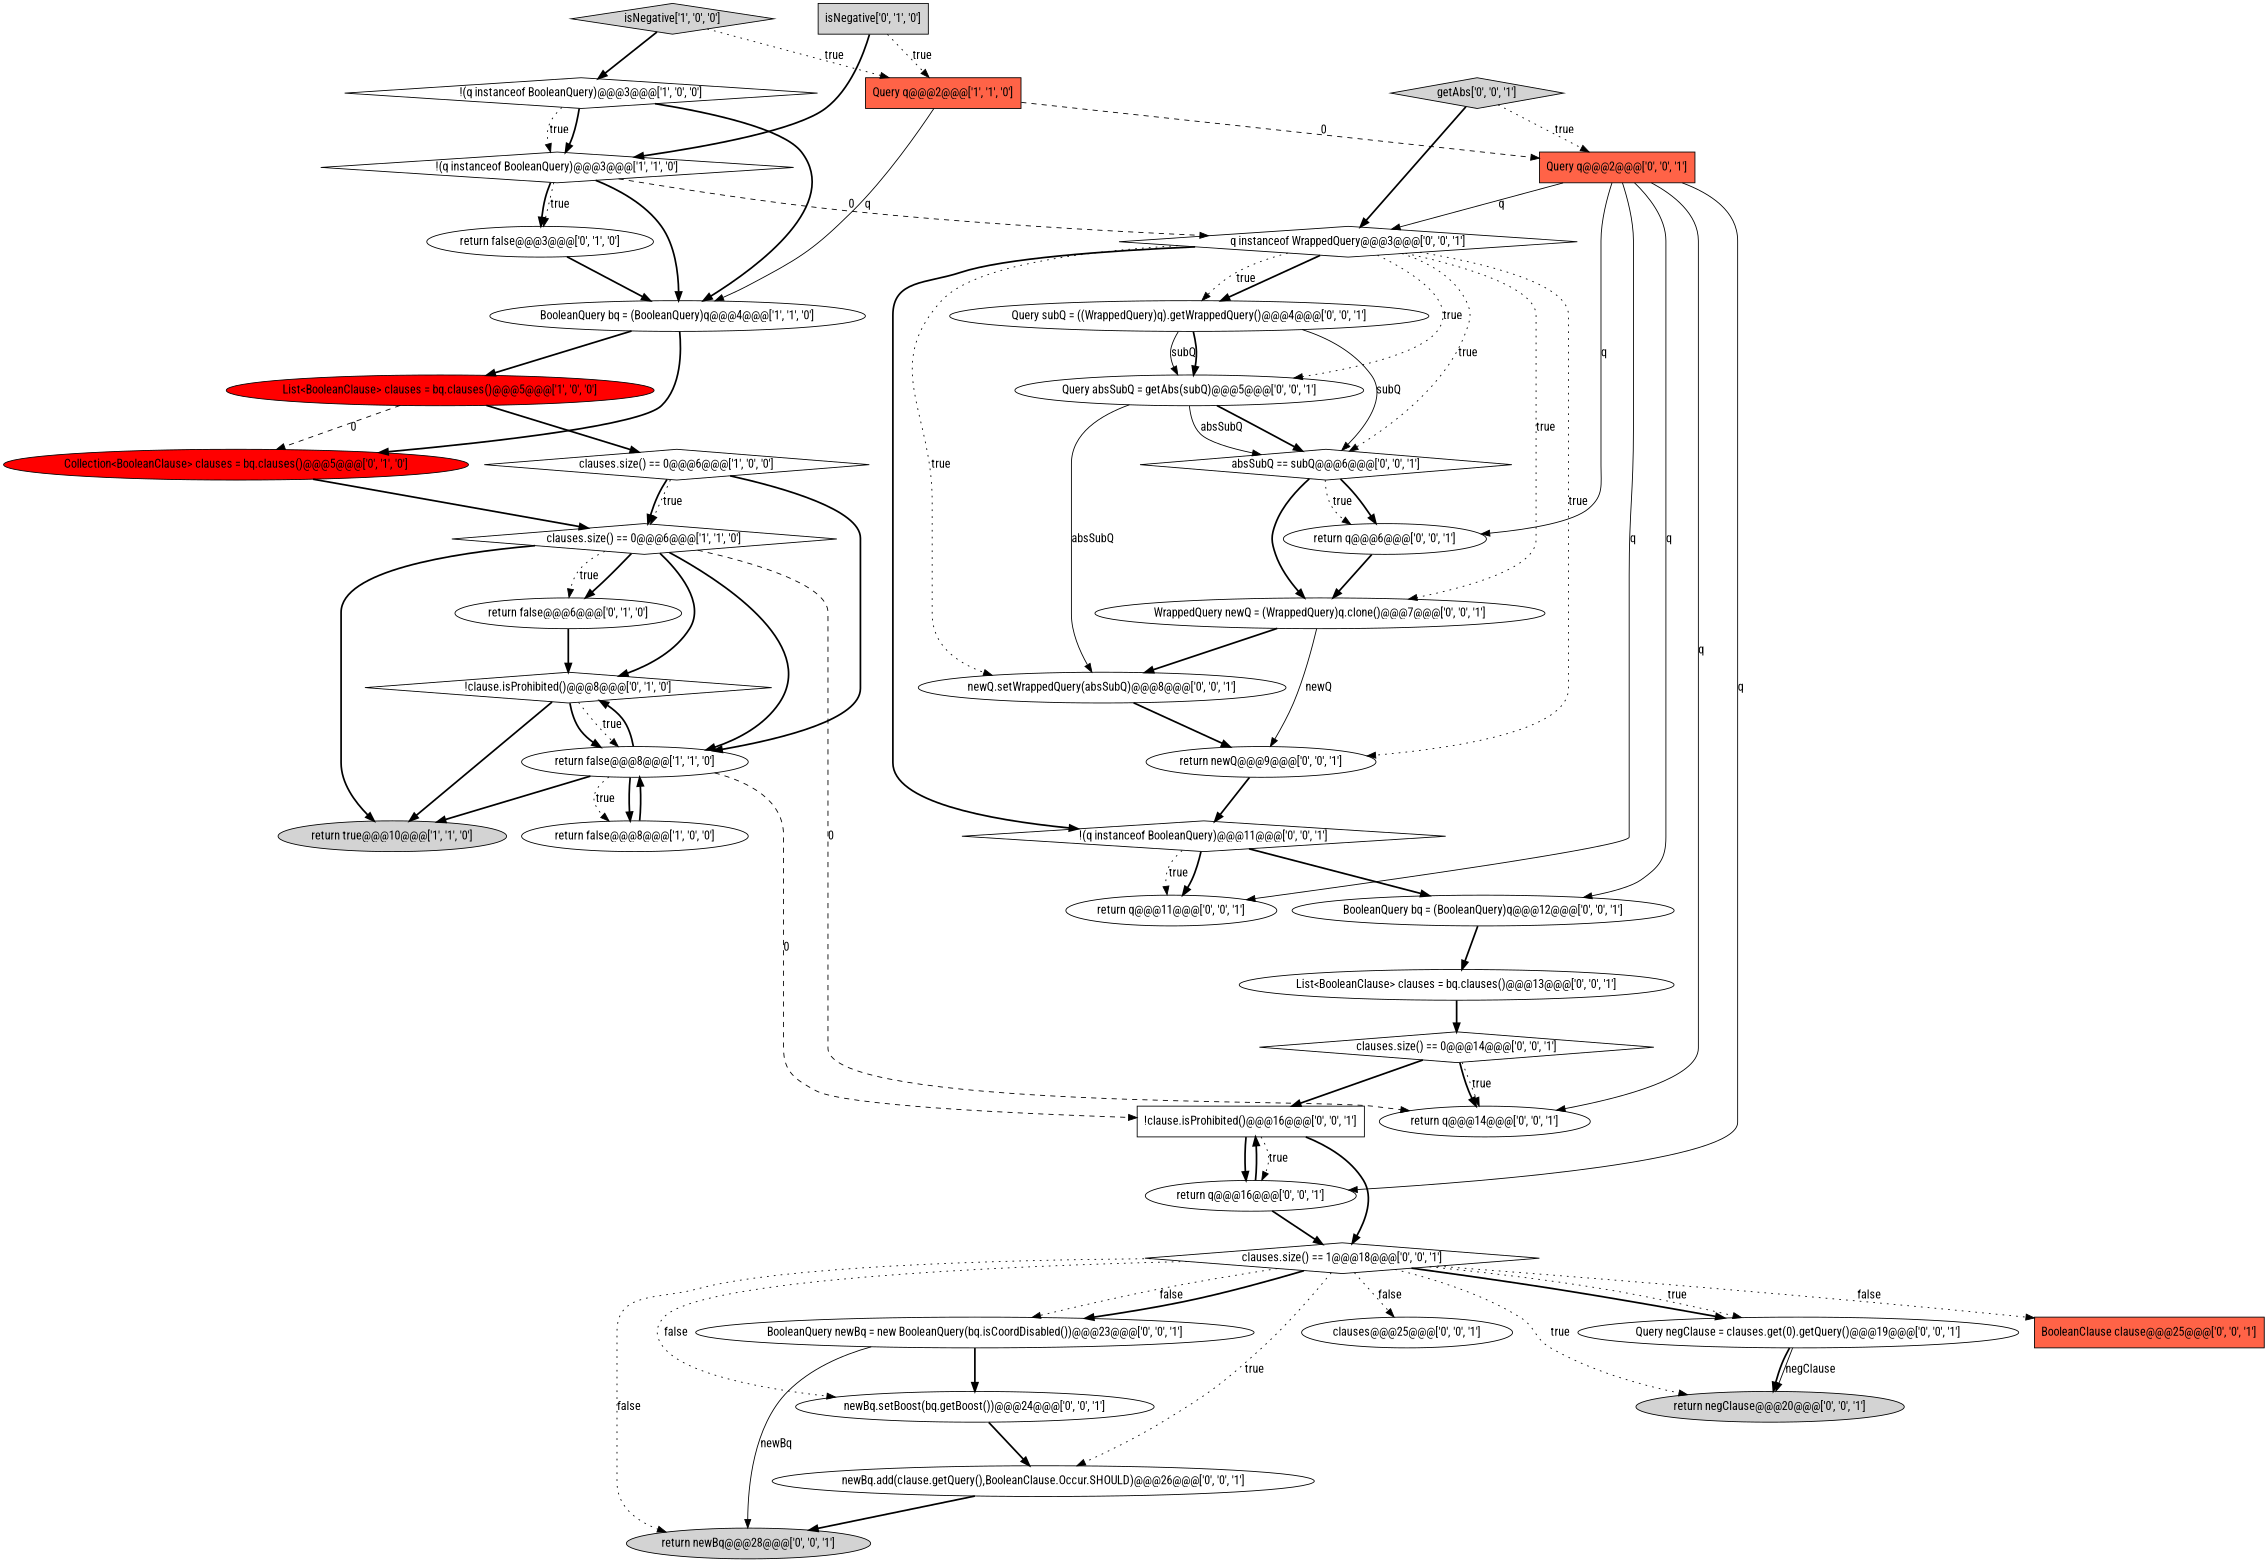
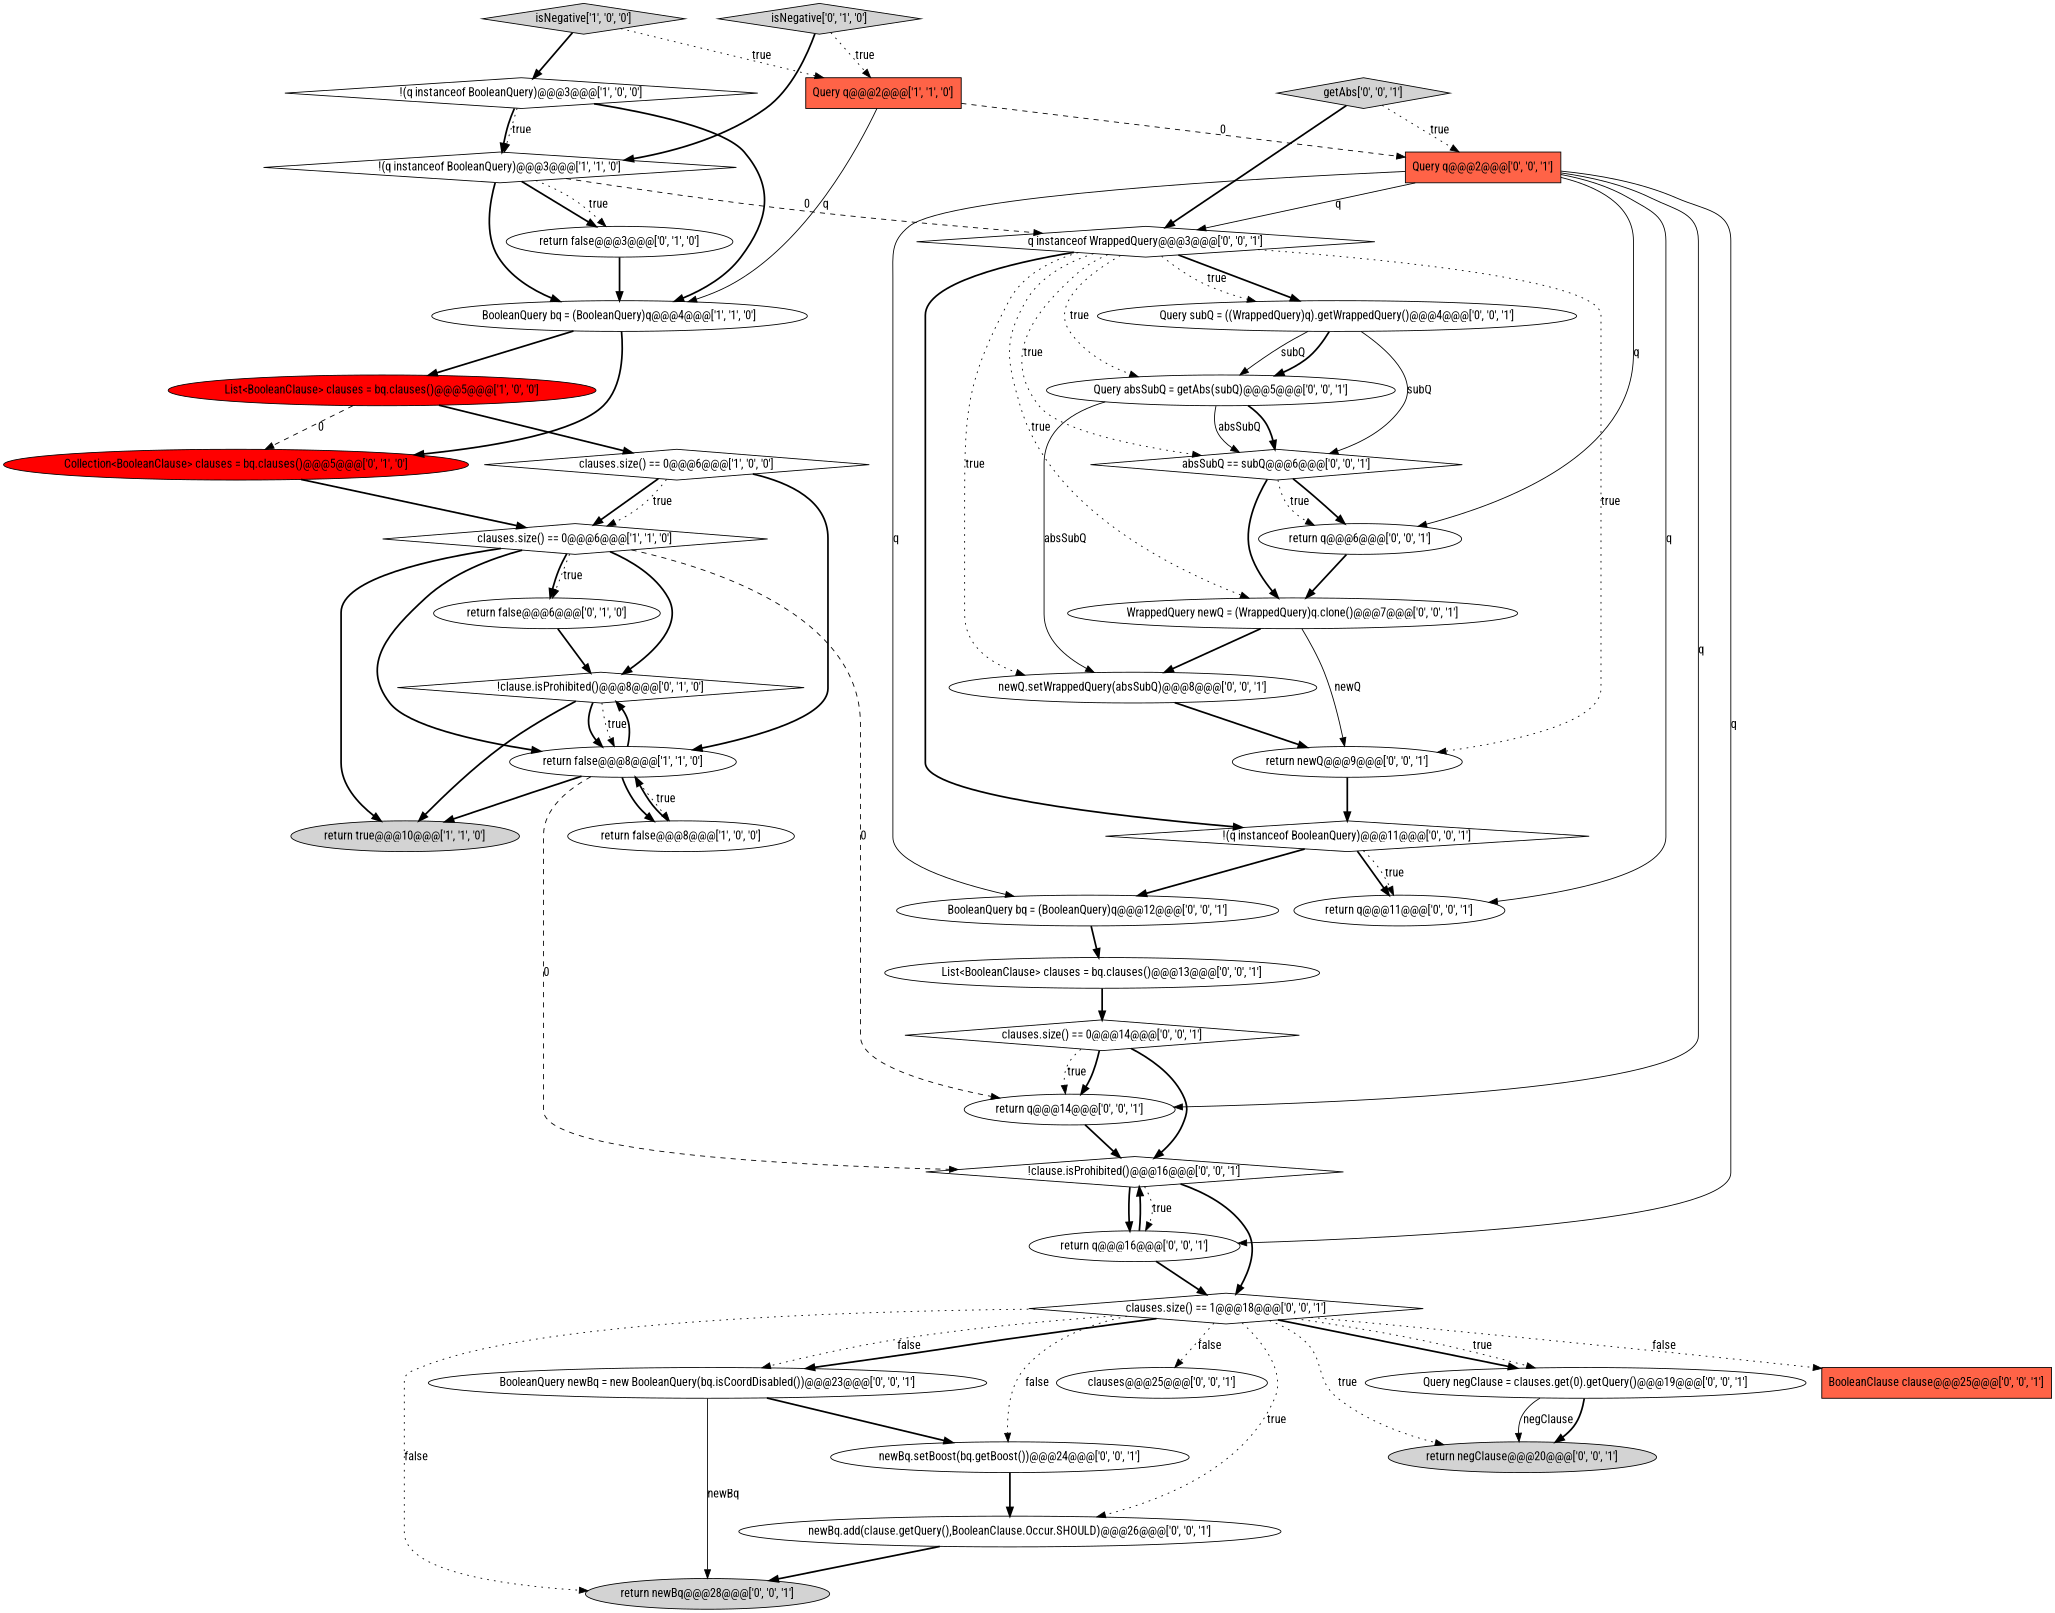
  digraph {
    fontname="Roboto Condensed"
    node [fillcolor=white fontname="Roboto Condensed" shape=ellipse style=filled]
    edge [fontname="Roboto Condensed" style=bold]
    n1 [label="BooleanQuery bq = (BooleanQuery)q@@@12@@@['0', '0', '1']"]
    n2 [label="List<BooleanClause> clauses = bq.clauses()@@@13@@@['0', '0', '1']"]
    n3 [label="clauses.size() == 0@@@14@@@['0', '0', '1']" shape=diamond]
    n4 [label="return false@@@3@@@['0', '1', '0']"]
    n5 [label="BooleanQuery bq = (BooleanQuery)q@@@4@@@['1', '1', '0']"]
    n6 [fillcolor=red label="List<BooleanClause> clauses = bq.clauses()@@@5@@@['1', '0', '0']"]
    n7 [fillcolor=red label="Collection<BooleanClause> clauses = bq.clauses()@@@5@@@['0', '1', '0']"]
    n8 [label="!clause.isProhibited()@@@8@@@['0', '1', '0']" shape=diamond]
    n9 [fillcolor=lightgray label="return true@@@10@@@['1', '1', '0']"]
    n10 [label="return false@@@8@@@['1', '1', '0']"]
-   n11 [label="!clause.isProhibited()@@@16@@@['0', '0', '1']" shape=box]
+   n11 [label="!clause.isProhibited()@@@16@@@['0', '0', '1']" shape=diamond]
    n12 [label="return false@@@8@@@['1', '0', '0']"]
    n13 [label="clauses.size() == 0@@@6@@@['1', '0', '0']" shape=diamond]
    n14 [label="clauses.size() == 0@@@6@@@['1', '1', '0']" shape=diamond]
    n15 [label="Query subQ = ((WrappedQuery)q).getWrappedQuery()@@@4@@@['0', '0', '1']"]
    n16 [label="absSubQ == subQ@@@6@@@['0', '0', '1']" shape=diamond]
    n17 [label="Query absSubQ = getAbs(subQ)@@@5@@@['0', '0', '1']"]
    n18 [label="WrappedQuery newQ = (WrappedQuery)q.clone()@@@7@@@['0', '0', '1']"]
    n19 [label="return q@@@6@@@['0', '0', '1']"]
    n20 [label="newQ.setWrappedQuery(absSubQ)@@@8@@@['0', '0', '1']"]
    n21 [label="return newQ@@@9@@@['0', '0', '1']"]
    n22 [label="!(q instanceof BooleanQuery)@@@11@@@['0', '0', '1']" shape=diamond]
    n23 [label="return q@@@14@@@['0', '0', '1']"]
    n24 [label="return false@@@6@@@['0', '1', '0']"]
    n25 [label="return q@@@16@@@['0', '0', '1']"]
    n26 [label="clauses.size() == 1@@@18@@@['0', '0', '1']" shape=diamond]
    n27 [label="BooleanQuery newBq = new BooleanQuery(bq.isCoordDisabled())@@@23@@@['0', '0', '1']"]
    n28 [label="newBq.setBoost(bq.getBoost())@@@24@@@['0', '0', '1']"]
    n29 [fillcolor=lightgray label="return newBq@@@28@@@['0', '0', '1']"]
    n30 [label="clauses@@@25@@@['0', '0', '1']"]
    n31 [label="newBq.add(clause.getQuery(),BooleanClause.Occur.SHOULD)@@@26@@@['0', '0', '1']"]
    n32 [label="Query negClause = clauses.get(0).getQuery()@@@19@@@['0', '0', '1']"]
    n33 [fillcolor=lightgray label="return negClause@@@20@@@['0', '0', '1']"]
    n34 [fillcolor=tomato label="BooleanClause clause@@@25@@@['0', '0', '1']" shape=box]
    n35 [label="q instanceof WrappedQuery@@@3@@@['0', '0', '1']" shape=diamond]
    n36 [label="return q@@@11@@@['0', '0', '1']"]
    n37 [label="!(q instanceof BooleanQuery)@@@3@@@['1', '1', '0']" shape=diamond]
    n38 [label="!(q instanceof BooleanQuery)@@@3@@@['1', '0', '0']" shape=diamond]
    n39 [fillcolor=lightgray label="isNegative['1', '0', '0']" shape=diamond]
    n40 [fillcolor=tomato label="Query q@@@2@@@['1', '1', '0']" shape=box]
    n41 [fillcolor=tomato label="Query q@@@2@@@['0', '0', '1']" shape=box]
-   n42 [fillcolor=lightgray label="isNegative['0', '1', '0']" shape=box]
+   n42 [fillcolor=lightgray label="isNegative['0', '1', '0']" shape=diamond]
    n43 [fillcolor=lightgray label="getAbs['0', '0', '1']" shape=diamond]
    n1 -> n2
    n2 -> n3
    n3 -> n11
    n3 -> n23
    n3 -> n23 [label=true style=dotted]
    n4 -> n5
    n5 -> n6
    n5 -> n7
    n6 -> n7 [label=0 style=dashed]
    n6 -> n13
    n7 -> n14
    n8 -> n9
    n8 -> n10
    n8 -> n10 [label=true style=dotted]
    n10 -> n8
    n10 -> n9
    n10 -> n11 [label=0 style=dashed]
    n10 -> n12 [label=true style=dotted]
    n10 -> n12
    n11 -> n25 [label=true style=dotted]
    n11 -> n25
    n11 -> n26
    n12 -> n10
    n13 -> n10
    n13 -> n14
    n13 -> n14 [label=true style=dotted]
    n14 -> n8
    n14 -> n9
    n14 -> n10
    n14 -> n23 [label=0 style=dashed]
    n14 -> n24
    n14 -> n24 [label=true style=dotted]
    n15 -> n16 [label=subQ style=solid]
    n15 -> n17 [label=subQ style=solid]
    n15 -> n17
    n16 -> n18
    n16 -> n19
    n16 -> n19 [label=true style=dotted]
    n17 -> n16
    n17 -> n16 [label=absSubQ style=solid]
    n17 -> n20 [label=absSubQ style=solid]
    n18 -> n20
    n18 -> n21 [label=newQ style=solid]
    n19 -> n18
    n20 -> n21
    n21 -> n22
    n22 -> n1
    n22 -> n36
    n22 -> n36 [label=true style=dotted]
+   n23 -> n11
    n24 -> n8
    n25 -> n11
    n25 -> n26
    n26 -> n27 [label=false style=dotted]
    n26 -> n27
    n26 -> n28 [label=false style=dotted]
    n26 -> n29 [label=false style=dotted]
    n26 -> n30 [label=false style=dotted]
    n26 -> n31 [label=true style=dotted]
    n26 -> n32
    n26 -> n32 [label=true style=dotted]
    n26 -> n33 [label=true style=dotted]
    n26 -> n34 [label=false style=dotted]
    n27 -> n28
    n27 -> n29 [label=newBq style=solid]
    n28 -> n31
    n31 -> n29
    n32 -> n33 [label=negClause style=solid]
    n32 -> n33
    n35 -> n15
    n35 -> n15 [label=true style=dotted]
    n35 -> n16 [label=true style=dotted]
    n35 -> n17 [label=true style=dotted]
    n35 -> n18 [label=true style=dotted]
    n35 -> n20 [label=true style=dotted]
    n35 -> n21 [label=true style=dotted]
    n35 -> n22
    n37 -> n4
    n37 -> n4 [label=true style=dotted]
    n37 -> n5
    n37 -> n35 [label=0 style=dashed]
    n38 -> n5
    n38 -> n37
    n38 -> n37 [label=true style=dotted]
    n39 -> n38
    n39 -> n40 [label=true style=dotted]
    n40 -> n5 [label=q style=solid]
    n40 -> n41 [label=0 style=dashed]
    n41 -> n1 [label=q style=solid]
    n41 -> n19 [label=q style=solid]
    n41 -> n23 [label=q style=solid]
    n41 -> n25 [label=q style=solid]
    n41 -> n35 [label=q style=solid]
    n41 -> n36 [label=q style=solid]
    n42 -> n37
    n42 -> n40 [label=true style=dotted]
    n43 -> n35
    n43 -> n41 [label=true style=dotted]
  }
